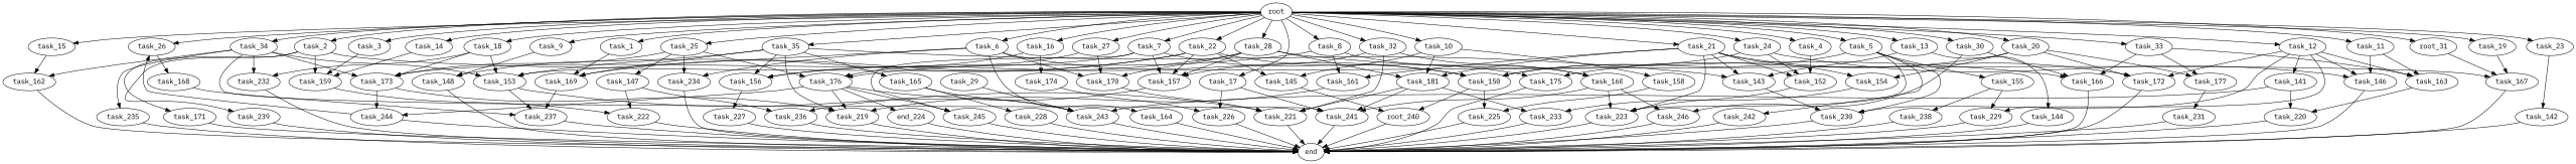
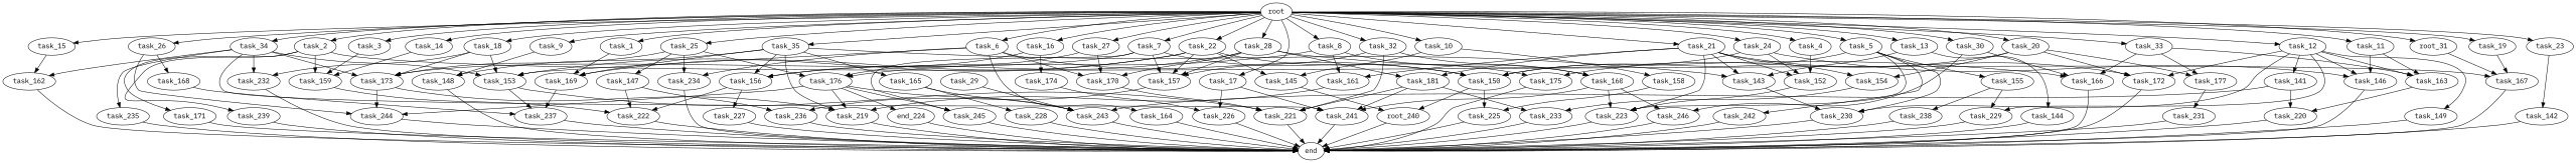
  digraph {
    fontname="IBM Plex Mono"
    node [fontname="IBM Plex Mono"]
    edge [fontname="IBM Plex Mono"]
    task_162
    end
    task_147
    task_236
    task_222
    task_221
    n7 [label=root_240]
    task_15
    task_145
    task_229
    task_161
    task_219
    task_9
    task_148
    task_163
    task_220
    task_4
    task_152
    task_223
    task_166
    task_13
    task_143
    task_144
    task_230
    task_14
    task_159
    task_174
    task_226
    task_32
    task_157
    task_160
    task_246
    task_241
    task_3
    task_5
    task_155
    task_150
    task_242
    task_238
    task_225
    task_169
    task_237
    task_20
    task_175
    task_172
    task_154
    task_177
    task_233
    task_231
    task_22
    task_153
    task_26
    task_244
    task_168
    task_28
    task_170
    n57 [label=task_181]
    task_156
    task_227
    task_158
    task_2
    task_167
    task_239
    task_171
    task_7
    task_173
    task_245
    task_176
    task_243
    n70 [label=end_224]
    task_25
    task_234
    task_21
    n74 [label=root_31]
    task_232
    task_1
    task_23
    task_142
    task_141
    task_29
    task_24
    task_146
    task_18
    task_165
    task_228
+   task_149
    task_19
    task_164
    task_16
    task_30
    task_8
    task_12
    task_34
    task_235
    root
    task_17
    task_27
    task_6
    task_35
    task_33
    task_10
    task_11
    task_162 -> end
    task_147 -> task_236
    task_147 -> task_222
    task_236 -> end
    task_222 -> end
    task_221 -> end
    n7 -> end
    task_15 -> task_162
    task_145 -> n7
    task_229 -> end
    task_161 -> task_219
    task_219 -> end
    task_9 -> task_148
    task_148 -> end
    task_163 -> task_220
    task_220 -> end
    task_4 -> task_152
    task_152 -> task_223
    task_223 -> end
    task_166 -> end
    task_13 -> task_143
    task_13 -> task_144
    task_143 -> task_230
    task_144 -> end
    task_230 -> end
    task_14 -> task_159
    task_159 -> task_222
    task_174 -> task_226
    task_226 -> end
    task_32 -> task_221
    task_32 -> task_157
    task_32 -> task_160
    task_157 -> task_236
    task_160 -> task_223
    task_160 -> task_246
    task_160 -> task_241
    task_246 -> end
    task_241 -> end
    task_3 -> task_159
    task_5 -> task_223
    task_5 -> task_230
    task_5 -> task_155
    task_5 -> task_150
    task_5 -> task_242
    task_155 -> task_229
    task_155 -> task_238
    task_150 -> n7
    task_150 -> task_225
    task_242 -> end
    task_238 -> end
    task_225 -> end
    task_169 -> task_237
    task_237 -> end
    task_20 -> task_175
    task_20 -> task_172
    task_20 -> task_154
    task_20 -> task_177
    task_175 -> end
    task_172 -> end
    task_154 -> task_233
    task_177 -> task_231
    task_233 -> end
    task_231 -> end
    task_22 -> task_145
    task_22 -> task_157
    task_22 -> task_169
    task_22 -> task_175
    task_22 -> task_153
    task_153 -> task_221
    task_153 -> task_237
-   task_244 -> task_26
+   task_26 -> task_244
    task_26 -> task_168
    task_244 -> end
    task_168 -> task_237
    task_28 -> task_166
    task_28 -> task_157
    task_28 -> task_170
    task_28 -> n57
    task_28 -> task_156
    task_170 -> task_221
    n57 -> task_221
    n57 -> task_241
    n57 -> task_233
+   task_156 -> task_222
    task_156 -> task_227
    task_227 -> end
    task_158 -> task_225
    task_2 -> task_159
    task_2 -> task_167
    task_2 -> task_239
    task_2 -> task_171
    task_167 -> end
    task_239 -> end
    task_171 -> end
    task_7 -> task_157
    task_7 -> task_150
    task_7 -> task_173
    task_7 -> task_245
    task_173 -> task_219
    task_173 -> task_244
    task_245 -> end
    task_176 -> task_219
    task_176 -> task_244
    task_176 -> task_245
    task_176 -> task_243
    task_176 -> n70
    task_243 -> end
    n70 -> end
    task_25 -> task_147
    task_25 -> task_173
    task_25 -> task_176
    task_25 -> task_234
    task_234 -> end
    task_21 -> task_161
    task_21 -> task_152
    task_21 -> task_223
    task_21 -> task_143
    task_21 -> task_172
    task_21 -> task_154
    task_21 -> n57
    n74 -> task_167
    task_232 -> end
    task_1 -> task_169
    task_23 -> task_142
    task_142 -> end
    task_141 -> task_220
    task_141 -> task_243
    task_29 -> task_243
    task_24 -> task_152
    task_24 -> task_150
    task_24 -> task_146
    task_146 -> end
    task_18 -> task_153
    task_18 -> task_173
    task_18 -> task_232
    task_165 -> task_243
    task_165 -> task_228
    task_228 -> end
+   task_149 -> end
    task_19 -> task_167
    task_164 -> end
    task_16 -> task_174
    task_16 -> task_156
    task_30 -> task_166
    task_30 -> task_246
    task_8 -> task_161
    task_8 -> task_160
    task_8 -> task_176
    task_12 -> task_229
    task_12 -> task_163
    task_12 -> task_230
    task_12 -> task_172
    task_12 -> task_141
    task_12 -> task_146
+   task_12 -> task_149
    task_34 -> task_162
    task_34 -> task_241
    task_34 -> task_153
    task_34 -> task_173
    task_34 -> task_232
    task_34 -> task_235
    task_235 -> end
    root -> task_15
    root -> task_9
    root -> task_4
    root -> task_13
    root -> task_14
    root -> task_32
    root -> task_3
    root -> task_5
    root -> task_20
    root -> task_22
    root -> task_26
    root -> task_28
    root -> task_2
    root -> task_7
    root -> task_25
    root -> task_21
    root -> n74
    root -> task_1
    root -> task_23
    root -> task_24
    root -> task_18
    root -> task_19
    root -> task_16
    root -> task_30
    root -> task_8
    root -> task_12
    root -> task_34
    root -> task_17
    root -> task_27
    root -> task_6
    root -> task_35
    root -> task_33
    root -> task_10
    root -> task_11
    task_17 -> task_226
    task_17 -> task_241
    task_27 -> task_170
    task_27 -> task_176
    task_6 -> task_150
    task_6 -> task_153
    task_6 -> task_170
    task_6 -> task_234
    task_6 -> task_164
    task_35 -> task_219
    task_35 -> task_148
    task_35 -> task_143
    task_35 -> task_169
    task_35 -> task_156
    task_35 -> task_165
    task_33 -> task_163
    task_33 -> task_166
    task_33 -> task_177
    task_10 -> task_145
-   task_10 -> n57
    task_10 -> task_158
    task_11 -> task_163
    task_11 -> task_146
  }
